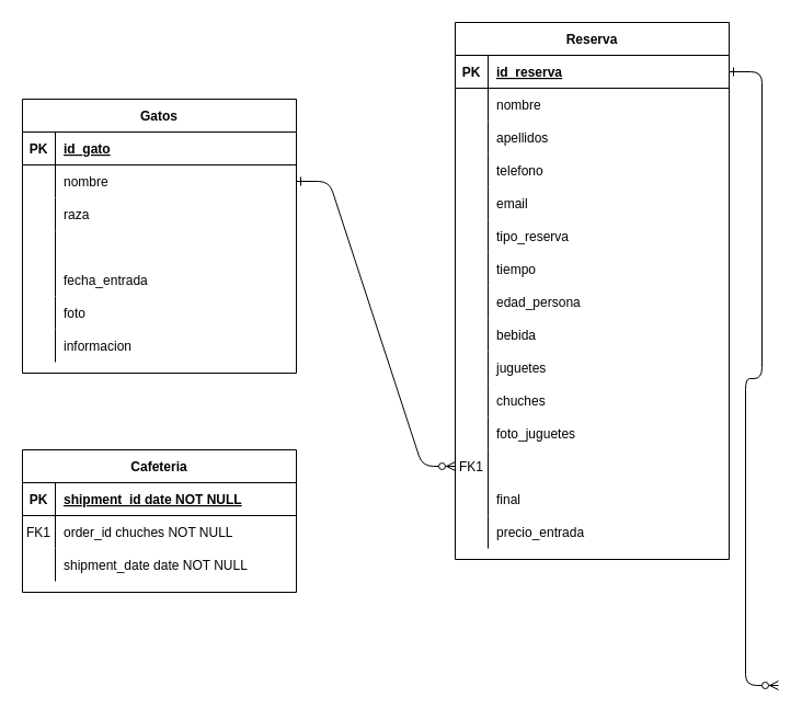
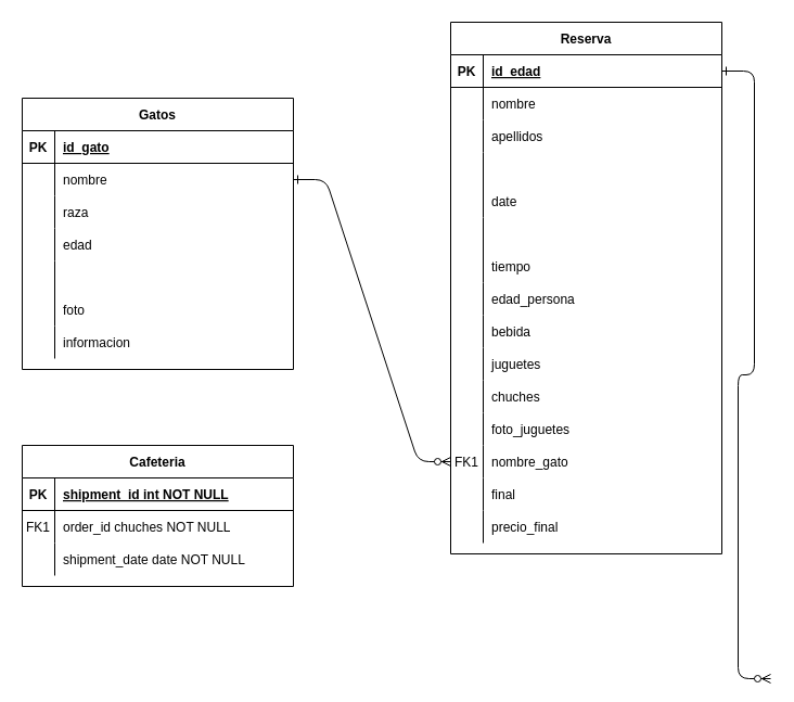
  <mxCell id="0" />
  <mxCell id="1" parent="0" />
  <mxCell id="2" value="" style="edgeStyle=entityRelationEdgeStyle;endArrow=ERzeroToMany;startArrow=ERone;endFill=1;startFill=0;exitX=1;exitY=0.5;exitDx=0;exitDy=0;" parent="1" source="54" target="41" edge="1"><mxGeometry width="100" height="100" relative="1" as="geometry"><mxPoint x="330" y="690" as="sourcePoint" /><mxPoint x="430" y="590" as="targetPoint" /></mxGeometry></mxCell>
  <mxCell id="3" value="" style="edgeStyle=entityRelationEdgeStyle;endArrow=ERzeroToMany;startArrow=ERone;endFill=1;startFill=0;" parent="1" source="5" edge="1"><mxGeometry width="100" height="100" relative="1" as="geometry"><mxPoint x="390" y="150" as="sourcePoint" /><mxPoint x="710" y="625" as="targetPoint" /></mxGeometry></mxCell>
  <mxCell id="4" value="Reserva" style="shape=table;startSize=30;container=1;collapsible=1;childLayout=tableLayout;fixedRows=1;rowLines=0;fontStyle=1;align=center;resizeLast=1;" parent="1" vertex="1"><mxGeometry x="415" y="20" width="250" height="490" as="geometry" /></mxCell>
  <mxCell id="5" value="" style="shape=partialRectangle;collapsible=0;dropTarget=0;pointerEvents=0;fillColor=none;points=[[0,0.5],[1,0.5]];portConstraint=eastwest;top=0;left=0;right=0;bottom=1;" parent="4" vertex="1"><mxGeometry y="30" width="250" height="30" as="geometry" /></mxCell>
  <mxCell id="6" value="PK" style="shape=partialRectangle;overflow=hidden;connectable=0;fillColor=none;top=0;left=0;bottom=0;right=0;fontStyle=1;" parent="5" vertex="1"><mxGeometry width="30" height="30" as="geometry" /></mxCell>
- <mxCell id="7" value="id_reserva" style="shape=partialRectangle;overflow=hidden;connectable=0;fillColor=none;top=0;left=0;bottom=0;right=0;align=left;spacingLeft=6;fontStyle=5;" parent="5" vertex="1"><mxGeometry x="30" width="220" height="30" as="geometry" /></mxCell>
+ <mxCell id="7" value="id_edad" style="shape=partialRectangle;overflow=hidden;connectable=0;fillColor=none;top=0;left=0;bottom=0;right=0;align=left;spacingLeft=6;fontStyle=5;" parent="5" vertex="1"><mxGeometry x="30" width="220" height="30" as="geometry" /></mxCell>
  <mxCell id="8" value="" style="shape=partialRectangle;collapsible=0;dropTarget=0;pointerEvents=0;fillColor=none;points=[[0,0.5],[1,0.5]];portConstraint=eastwest;top=0;left=0;right=0;bottom=0;" parent="4" vertex="1"><mxGeometry y="60" width="250" height="30" as="geometry" /></mxCell>
  <mxCell id="9" value="" style="shape=partialRectangle;overflow=hidden;connectable=0;fillColor=none;top=0;left=0;bottom=0;right=0;" parent="8" vertex="1"><mxGeometry width="30" height="30" as="geometry" /></mxCell>
  <mxCell id="10" value="nombre" style="shape=partialRectangle;overflow=hidden;connectable=0;fillColor=none;top=0;left=0;bottom=0;right=0;align=left;spacingLeft=6;" parent="8" vertex="1"><mxGeometry x="30" width="220" height="30" as="geometry" /></mxCell>
  <mxCell id="11" value="" style="shape=partialRectangle;collapsible=0;dropTarget=0;pointerEvents=0;fillColor=none;points=[[0,0.5],[1,0.5]];portConstraint=eastwest;top=0;left=0;right=0;bottom=0;" parent="4" vertex="1"><mxGeometry y="90" width="250" height="30" as="geometry" /></mxCell>
  <mxCell id="12" value="" style="shape=partialRectangle;overflow=hidden;connectable=0;fillColor=none;top=0;left=0;bottom=0;right=0;" parent="11" vertex="1"><mxGeometry width="30" height="30" as="geometry" /></mxCell>
  <mxCell id="13" value="apellidos" style="shape=partialRectangle;overflow=hidden;connectable=0;fillColor=none;top=0;left=0;bottom=0;right=0;align=left;spacingLeft=6;" parent="11" vertex="1"><mxGeometry x="30" width="220" height="30" as="geometry" /></mxCell>
  <mxCell id="14" value="" style="shape=partialRectangle;collapsible=0;dropTarget=0;pointerEvents=0;fillColor=none;points=[[0,0.5],[1,0.5]];portConstraint=eastwest;top=0;left=0;right=0;bottom=0;" parent="4" vertex="1"><mxGeometry y="120" width="250" height="30" as="geometry" /></mxCell>
  <mxCell id="15" value="" style="shape=partialRectangle;overflow=hidden;connectable=0;fillColor=none;top=0;left=0;bottom=0;right=0;" parent="14" vertex="1"><mxGeometry width="30" height="30" as="geometry" /></mxCell>
- <mxCell id="16" value="telefono" style="shape=partialRectangle;overflow=hidden;connectable=0;fillColor=none;top=0;left=0;bottom=0;right=0;align=left;spacingLeft=6;" parent="14" vertex="1"><mxGeometry x="30" width="220" height="30" as="geometry" /></mxCell>
  <mxCell id="17" value="" style="shape=partialRectangle;collapsible=0;dropTarget=0;pointerEvents=0;fillColor=none;points=[[0,0.5],[1,0.5]];portConstraint=eastwest;top=0;left=0;right=0;bottom=0;" parent="4" vertex="1"><mxGeometry y="150" width="250" height="30" as="geometry" /></mxCell>
  <mxCell id="18" value="" style="shape=partialRectangle;overflow=hidden;connectable=0;fillColor=none;top=0;left=0;bottom=0;right=0;" parent="17" vertex="1"><mxGeometry width="30" height="30" as="geometry" /></mxCell>
- <mxCell id="19" value="email" style="shape=partialRectangle;overflow=hidden;connectable=0;fillColor=none;top=0;left=0;bottom=0;right=0;align=left;spacingLeft=6;" parent="17" vertex="1"><mxGeometry x="30" width="220" height="30" as="geometry" /></mxCell>
+ <mxCell id="19" value="date" style="shape=partialRectangle;overflow=hidden;connectable=0;fillColor=none;top=0;left=0;bottom=0;right=0;align=left;spacingLeft=6;" parent="17" vertex="1"><mxGeometry x="30" width="220" height="30" as="geometry" /></mxCell>
  <mxCell id="20" value="" style="shape=partialRectangle;collapsible=0;dropTarget=0;pointerEvents=0;fillColor=none;points=[[0,0.5],[1,0.5]];portConstraint=eastwest;top=0;left=0;right=0;bottom=0;" parent="4" vertex="1"><mxGeometry y="180" width="250" height="30" as="geometry" /></mxCell>
  <mxCell id="21" value="" style="shape=partialRectangle;overflow=hidden;connectable=0;fillColor=none;top=0;left=0;bottom=0;right=0;" parent="20" vertex="1"><mxGeometry width="30" height="30" as="geometry" /></mxCell>
- <mxCell id="22" value="tipo_reserva" style="shape=partialRectangle;overflow=hidden;connectable=0;fillColor=none;top=0;left=0;bottom=0;right=0;align=left;spacingLeft=6;" parent="20" vertex="1"><mxGeometry x="30" width="220" height="30" as="geometry" /></mxCell>
  <mxCell id="23" value="" style="shape=partialRectangle;collapsible=0;dropTarget=0;pointerEvents=0;fillColor=none;points=[[0,0.5],[1,0.5]];portConstraint=eastwest;top=0;left=0;right=0;bottom=0;" parent="4" vertex="1"><mxGeometry y="210" width="250" height="30" as="geometry" /></mxCell>
  <mxCell id="24" value="" style="shape=partialRectangle;overflow=hidden;connectable=0;fillColor=none;top=0;left=0;bottom=0;right=0;" parent="23" vertex="1"><mxGeometry width="30" height="30" as="geometry" /></mxCell>
  <mxCell id="25" value="tiempo" style="shape=partialRectangle;overflow=hidden;connectable=0;fillColor=none;top=0;left=0;bottom=0;right=0;align=left;spacingLeft=6;" parent="23" vertex="1"><mxGeometry x="30" width="220" height="30" as="geometry" /></mxCell>
  <mxCell id="26" value="" style="shape=partialRectangle;collapsible=0;dropTarget=0;pointerEvents=0;fillColor=none;points=[[0,0.5],[1,0.5]];portConstraint=eastwest;top=0;left=0;right=0;bottom=0;" parent="4" vertex="1"><mxGeometry y="240" width="250" height="30" as="geometry" /></mxCell>
  <mxCell id="27" value="" style="shape=partialRectangle;overflow=hidden;connectable=0;fillColor=none;top=0;left=0;bottom=0;right=0;" parent="26" vertex="1"><mxGeometry width="30" height="30" as="geometry" /></mxCell>
  <mxCell id="28" value="edad_persona" style="shape=partialRectangle;overflow=hidden;connectable=0;fillColor=none;top=0;left=0;bottom=0;right=0;align=left;spacingLeft=6;" parent="26" vertex="1"><mxGeometry x="30" width="220" height="30" as="geometry" /></mxCell>
  <mxCell id="29" value="" style="shape=partialRectangle;collapsible=0;dropTarget=0;pointerEvents=0;fillColor=none;points=[[0,0.5],[1,0.5]];portConstraint=eastwest;top=0;left=0;right=0;bottom=0;" parent="4" vertex="1"><mxGeometry y="270" width="250" height="30" as="geometry" /></mxCell>
  <mxCell id="30" value="" style="shape=partialRectangle;overflow=hidden;connectable=0;fillColor=none;top=0;left=0;bottom=0;right=0;" parent="29" vertex="1"><mxGeometry width="30" height="30" as="geometry" /></mxCell>
  <mxCell id="31" value="bebida" style="shape=partialRectangle;overflow=hidden;connectable=0;fillColor=none;top=0;left=0;bottom=0;right=0;align=left;spacingLeft=6;" parent="29" vertex="1"><mxGeometry x="30" width="220" height="30" as="geometry" /></mxCell>
  <mxCell id="32" value="" style="shape=partialRectangle;collapsible=0;dropTarget=0;pointerEvents=0;fillColor=none;points=[[0,0.5],[1,0.5]];portConstraint=eastwest;top=0;left=0;right=0;bottom=0;" parent="4" vertex="1"><mxGeometry y="300" width="250" height="30" as="geometry" /></mxCell>
  <mxCell id="33" value="" style="shape=partialRectangle;overflow=hidden;connectable=0;fillColor=none;top=0;left=0;bottom=0;right=0;" parent="32" vertex="1"><mxGeometry width="30" height="30" as="geometry" /></mxCell>
  <mxCell id="34" value="juguetes" style="shape=partialRectangle;overflow=hidden;connectable=0;fillColor=none;top=0;left=0;bottom=0;right=0;align=left;spacingLeft=6;" parent="32" vertex="1"><mxGeometry x="30" width="220" height="30" as="geometry" /></mxCell>
  <mxCell id="35" value="" style="shape=partialRectangle;collapsible=0;dropTarget=0;pointerEvents=0;fillColor=none;points=[[0,0.5],[1,0.5]];portConstraint=eastwest;top=0;left=0;right=0;bottom=0;" parent="4" vertex="1"><mxGeometry y="330" width="250" height="30" as="geometry" /></mxCell>
  <mxCell id="36" value="" style="shape=partialRectangle;overflow=hidden;connectable=0;fillColor=none;top=0;left=0;bottom=0;right=0;" parent="35" vertex="1"><mxGeometry width="30" height="30" as="geometry" /></mxCell>
  <mxCell id="37" value="chuches" style="shape=partialRectangle;overflow=hidden;connectable=0;fillColor=none;top=0;left=0;bottom=0;right=0;align=left;spacingLeft=6;" parent="35" vertex="1"><mxGeometry x="30" width="220" height="30" as="geometry" /></mxCell>
  <mxCell id="38" value="" style="shape=partialRectangle;collapsible=0;dropTarget=0;pointerEvents=0;fillColor=none;points=[[0,0.5],[1,0.5]];portConstraint=eastwest;top=0;left=0;right=0;bottom=0;" parent="4" vertex="1"><mxGeometry y="360" width="250" height="30" as="geometry" /></mxCell>
  <mxCell id="39" value="" style="shape=partialRectangle;overflow=hidden;connectable=0;fillColor=none;top=0;left=0;bottom=0;right=0;" parent="38" vertex="1"><mxGeometry width="30" height="30" as="geometry" /></mxCell>
  <mxCell id="40" value="foto_juguetes" style="shape=partialRectangle;overflow=hidden;connectable=0;fillColor=none;top=0;left=0;bottom=0;right=0;align=left;spacingLeft=6;" parent="38" vertex="1"><mxGeometry x="30" width="220" height="30" as="geometry" /></mxCell>
  <mxCell id="41" value="" style="shape=partialRectangle;collapsible=0;dropTarget=0;pointerEvents=0;fillColor=none;points=[[0,0.5],[1,0.5]];portConstraint=eastwest;top=0;left=0;right=0;bottom=0;" parent="4" vertex="1"><mxGeometry y="390" width="250" height="30" as="geometry" /></mxCell>
  <mxCell id="42" value="FK1" style="shape=partialRectangle;overflow=hidden;connectable=0;fillColor=none;top=0;left=0;bottom=0;right=0;" parent="41" vertex="1"><mxGeometry width="30" height="30" as="geometry" /></mxCell>
+ <mxCell id="43" value="nombre_gato" style="shape=partialRectangle;overflow=hidden;connectable=0;fillColor=none;top=0;left=0;bottom=0;right=0;align=left;spacingLeft=6;" parent="41" vertex="1"><mxGeometry x="30" width="220" height="30" as="geometry" /></mxCell>
  <mxCell id="44" value="" style="shape=partialRectangle;collapsible=0;dropTarget=0;pointerEvents=0;fillColor=none;points=[[0,0.5],[1,0.5]];portConstraint=eastwest;top=0;left=0;right=0;bottom=0;" parent="4" vertex="1"><mxGeometry y="420" width="250" height="30" as="geometry" /></mxCell>
  <mxCell id="45" value="" style="shape=partialRectangle;overflow=hidden;connectable=0;fillColor=none;top=0;left=0;bottom=0;right=0;" parent="44" vertex="1"><mxGeometry width="30" height="30" as="geometry" /></mxCell>
  <mxCell id="46" value="final" style="shape=partialRectangle;overflow=hidden;connectable=0;fillColor=none;top=0;left=0;bottom=0;right=0;align=left;spacingLeft=6;" parent="44" vertex="1"><mxGeometry x="30" width="220" height="30" as="geometry" /></mxCell>
  <mxCell id="47" value="" style="shape=partialRectangle;collapsible=0;dropTarget=0;pointerEvents=0;fillColor=none;points=[[0,0.5],[1,0.5]];portConstraint=eastwest;top=0;left=0;right=0;bottom=0;" parent="4" vertex="1"><mxGeometry y="450" width="250" height="30" as="geometry" /></mxCell>
  <mxCell id="48" value="" style="shape=partialRectangle;overflow=hidden;connectable=0;fillColor=none;top=0;left=0;bottom=0;right=0;" parent="47" vertex="1"><mxGeometry width="30" height="30" as="geometry" /></mxCell>
- <mxCell id="49" value="precio_entrada" style="shape=partialRectangle;overflow=hidden;connectable=0;fillColor=none;top=0;left=0;bottom=0;right=0;align=left;spacingLeft=6;" parent="47" vertex="1"><mxGeometry x="30" width="220" height="30" as="geometry" /></mxCell>
+ <mxCell id="49" value="precio_final" style="shape=partialRectangle;overflow=hidden;connectable=0;fillColor=none;top=0;left=0;bottom=0;right=0;align=left;spacingLeft=6;" parent="47" vertex="1"><mxGeometry x="30" width="220" height="30" as="geometry" /></mxCell>
  <mxCell id="50" value="Gatos" style="shape=table;startSize=30;container=1;collapsible=1;childLayout=tableLayout;fixedRows=1;rowLines=0;fontStyle=1;align=center;resizeLast=1;" parent="1" vertex="1"><mxGeometry x="20" y="90" width="250" height="250" as="geometry" /></mxCell>
  <mxCell id="51" value="" style="shape=partialRectangle;collapsible=0;dropTarget=0;pointerEvents=0;fillColor=none;points=[[0,0.5],[1,0.5]];portConstraint=eastwest;top=0;left=0;right=0;bottom=1;" parent="50" vertex="1"><mxGeometry y="30" width="250" height="30" as="geometry" /></mxCell>
  <mxCell id="52" value="PK" style="shape=partialRectangle;overflow=hidden;connectable=0;fillColor=none;top=0;left=0;bottom=0;right=0;fontStyle=1;" parent="51" vertex="1"><mxGeometry width="30" height="30" as="geometry" /></mxCell>
  <mxCell id="53" value="id_gato" style="shape=partialRectangle;overflow=hidden;connectable=0;fillColor=none;top=0;left=0;bottom=0;right=0;align=left;spacingLeft=6;fontStyle=5;" parent="51" vertex="1"><mxGeometry x="30" width="220" height="30" as="geometry" /></mxCell>
  <mxCell id="54" value="" style="shape=partialRectangle;collapsible=0;dropTarget=0;pointerEvents=0;fillColor=none;points=[[0,0.5],[1,0.5]];portConstraint=eastwest;top=0;left=0;right=0;bottom=0;" parent="50" vertex="1"><mxGeometry y="60" width="250" height="30" as="geometry" /></mxCell>
  <mxCell id="55" value="" style="shape=partialRectangle;overflow=hidden;connectable=0;fillColor=none;top=0;left=0;bottom=0;right=0;" parent="54" vertex="1"><mxGeometry width="30" height="30" as="geometry" /></mxCell>
  <mxCell id="56" value="nombre" style="shape=partialRectangle;overflow=hidden;connectable=0;fillColor=none;top=0;left=0;bottom=0;right=0;align=left;spacingLeft=6;" parent="54" vertex="1"><mxGeometry x="30" width="220" height="30" as="geometry" /></mxCell>
  <mxCell id="57" value="" style="shape=partialRectangle;collapsible=0;dropTarget=0;pointerEvents=0;fillColor=none;points=[[0,0.5],[1,0.5]];portConstraint=eastwest;top=0;left=0;right=0;bottom=0;" parent="50" vertex="1"><mxGeometry y="90" width="250" height="30" as="geometry" /></mxCell>
  <mxCell id="58" value="" style="shape=partialRectangle;overflow=hidden;connectable=0;fillColor=none;top=0;left=0;bottom=0;right=0;" parent="57" vertex="1"><mxGeometry width="30" height="30" as="geometry" /></mxCell>
  <mxCell id="59" value="raza" style="shape=partialRectangle;overflow=hidden;connectable=0;fillColor=none;top=0;left=0;bottom=0;right=0;align=left;spacingLeft=6;" parent="57" vertex="1"><mxGeometry x="30" width="220" height="30" as="geometry" /></mxCell>
  <mxCell id="60" value="" style="shape=partialRectangle;collapsible=0;dropTarget=0;pointerEvents=0;fillColor=none;points=[[0,0.5],[1,0.5]];portConstraint=eastwest;top=0;left=0;right=0;bottom=0;" parent="50" vertex="1"><mxGeometry y="120" width="250" height="30" as="geometry" /></mxCell>
  <mxCell id="61" value="" style="shape=partialRectangle;overflow=hidden;connectable=0;fillColor=none;top=0;left=0;bottom=0;right=0;" parent="60" vertex="1"><mxGeometry width="30" height="30" as="geometry" /></mxCell>
+ <mxCell id="62" value="edad" style="shape=partialRectangle;overflow=hidden;connectable=0;fillColor=none;top=0;left=0;bottom=0;right=0;align=left;spacingLeft=6;" parent="60" vertex="1"><mxGeometry x="30" width="220" height="30" as="geometry" /></mxCell>
  <mxCell id="63" value="" style="shape=partialRectangle;collapsible=0;dropTarget=0;pointerEvents=0;fillColor=none;points=[[0,0.5],[1,0.5]];portConstraint=eastwest;top=0;left=0;right=0;bottom=0;" parent="50" vertex="1"><mxGeometry y="150" width="250" height="30" as="geometry" /></mxCell>
  <mxCell id="64" value="" style="shape=partialRectangle;overflow=hidden;connectable=0;fillColor=none;top=0;left=0;bottom=0;right=0;" parent="63" vertex="1"><mxGeometry width="30" height="30" as="geometry" /></mxCell>
- <mxCell id="65" value="fecha_entrada" style="shape=partialRectangle;overflow=hidden;connectable=0;fillColor=none;top=0;left=0;bottom=0;right=0;align=left;spacingLeft=6;" parent="63" vertex="1"><mxGeometry x="30" width="220" height="30" as="geometry" /></mxCell>
  <mxCell id="66" value="" style="shape=partialRectangle;collapsible=0;dropTarget=0;pointerEvents=0;fillColor=none;points=[[0,0.5],[1,0.5]];portConstraint=eastwest;top=0;left=0;right=0;bottom=0;" parent="50" vertex="1"><mxGeometry y="180" width="250" height="30" as="geometry" /></mxCell>
  <mxCell id="67" value="" style="shape=partialRectangle;overflow=hidden;connectable=0;fillColor=none;top=0;left=0;bottom=0;right=0;" parent="66" vertex="1"><mxGeometry width="30" height="30" as="geometry" /></mxCell>
  <mxCell id="68" value="foto" style="shape=partialRectangle;overflow=hidden;connectable=0;fillColor=none;top=0;left=0;bottom=0;right=0;align=left;spacingLeft=6;" parent="66" vertex="1"><mxGeometry x="30" width="220" height="30" as="geometry" /></mxCell>
  <mxCell id="69" value="" style="shape=partialRectangle;collapsible=0;dropTarget=0;pointerEvents=0;fillColor=none;points=[[0,0.5],[1,0.5]];portConstraint=eastwest;top=0;left=0;right=0;bottom=0;" parent="50" vertex="1"><mxGeometry y="210" width="250" height="30" as="geometry" /></mxCell>
  <mxCell id="70" value="" style="shape=partialRectangle;overflow=hidden;connectable=0;fillColor=none;top=0;left=0;bottom=0;right=0;" parent="69" vertex="1"><mxGeometry width="30" height="30" as="geometry" /></mxCell>
  <mxCell id="71" value="informacion" style="shape=partialRectangle;overflow=hidden;connectable=0;fillColor=none;top=0;left=0;bottom=0;right=0;align=left;spacingLeft=6;" parent="69" vertex="1"><mxGeometry x="30" width="220" height="30" as="geometry" /></mxCell>
  <mxCell id="72" value="Cafeteria" style="shape=table;startSize=30;container=1;collapsible=1;childLayout=tableLayout;fixedRows=1;rowLines=0;fontStyle=1;align=center;resizeLast=1;" vertex="1" parent="1"><mxGeometry x="20" y="410" width="250" height="130" as="geometry" /></mxCell>
  <mxCell id="73" value="" style="shape=partialRectangle;collapsible=0;dropTarget=0;pointerEvents=0;fillColor=none;points=[[0,0.5],[1,0.5]];portConstraint=eastwest;top=0;left=0;right=0;bottom=1;" vertex="1" parent="72"><mxGeometry y="30" width="250" height="30" as="geometry" /></mxCell>
  <mxCell id="74" value="PK" style="shape=partialRectangle;overflow=hidden;connectable=0;fillColor=none;top=0;left=0;bottom=0;right=0;fontStyle=1;" vertex="1" parent="73"><mxGeometry width="30" height="30" as="geometry" /></mxCell>
- <mxCell id="75" value="shipment_id date NOT NULL " style="shape=partialRectangle;overflow=hidden;connectable=0;fillColor=none;top=0;left=0;bottom=0;right=0;align=left;spacingLeft=6;fontStyle=5;" vertex="1" parent="73"><mxGeometry x="30" width="220" height="30" as="geometry" /></mxCell>
+ <mxCell id="75" value="shipment_id int NOT NULL " style="shape=partialRectangle;overflow=hidden;connectable=0;fillColor=none;top=0;left=0;bottom=0;right=0;align=left;spacingLeft=6;fontStyle=5;" vertex="1" parent="73"><mxGeometry x="30" width="220" height="30" as="geometry" /></mxCell>
  <mxCell id="76" value="" style="shape=partialRectangle;collapsible=0;dropTarget=0;pointerEvents=0;fillColor=none;points=[[0,0.5],[1,0.5]];portConstraint=eastwest;top=0;left=0;right=0;bottom=0;" vertex="1" parent="72"><mxGeometry y="60" width="250" height="30" as="geometry" /></mxCell>
  <mxCell id="77" value="FK1" style="shape=partialRectangle;overflow=hidden;connectable=0;fillColor=none;top=0;left=0;bottom=0;right=0;" vertex="1" parent="76"><mxGeometry width="30" height="30" as="geometry" /></mxCell>
  <mxCell id="78" value="order_id chuches NOT NULL" style="shape=partialRectangle;overflow=hidden;connectable=0;fillColor=none;top=0;left=0;bottom=0;right=0;align=left;spacingLeft=6;" vertex="1" parent="76"><mxGeometry x="30" width="220" height="30" as="geometry" /></mxCell>
  <mxCell id="79" value="" style="shape=partialRectangle;collapsible=0;dropTarget=0;pointerEvents=0;fillColor=none;points=[[0,0.5],[1,0.5]];portConstraint=eastwest;top=0;left=0;right=0;bottom=0;" vertex="1" parent="72"><mxGeometry y="90" width="250" height="30" as="geometry" /></mxCell>
  <mxCell id="80" value="" style="shape=partialRectangle;overflow=hidden;connectable=0;fillColor=none;top=0;left=0;bottom=0;right=0;" vertex="1" parent="79"><mxGeometry width="30" height="30" as="geometry" /></mxCell>
  <mxCell id="81" value="shipment_date date NOT NULL" style="shape=partialRectangle;overflow=hidden;connectable=0;fillColor=none;top=0;left=0;bottom=0;right=0;align=left;spacingLeft=6;" vertex="1" parent="79"><mxGeometry x="30" width="220" height="30" as="geometry" /></mxCell>
